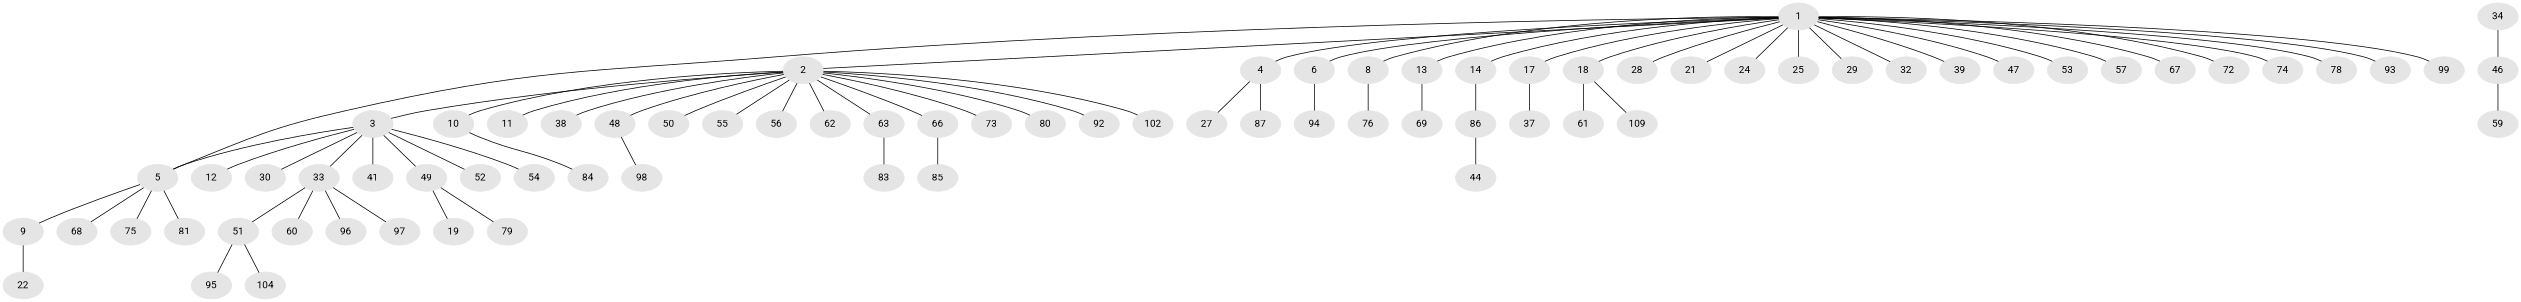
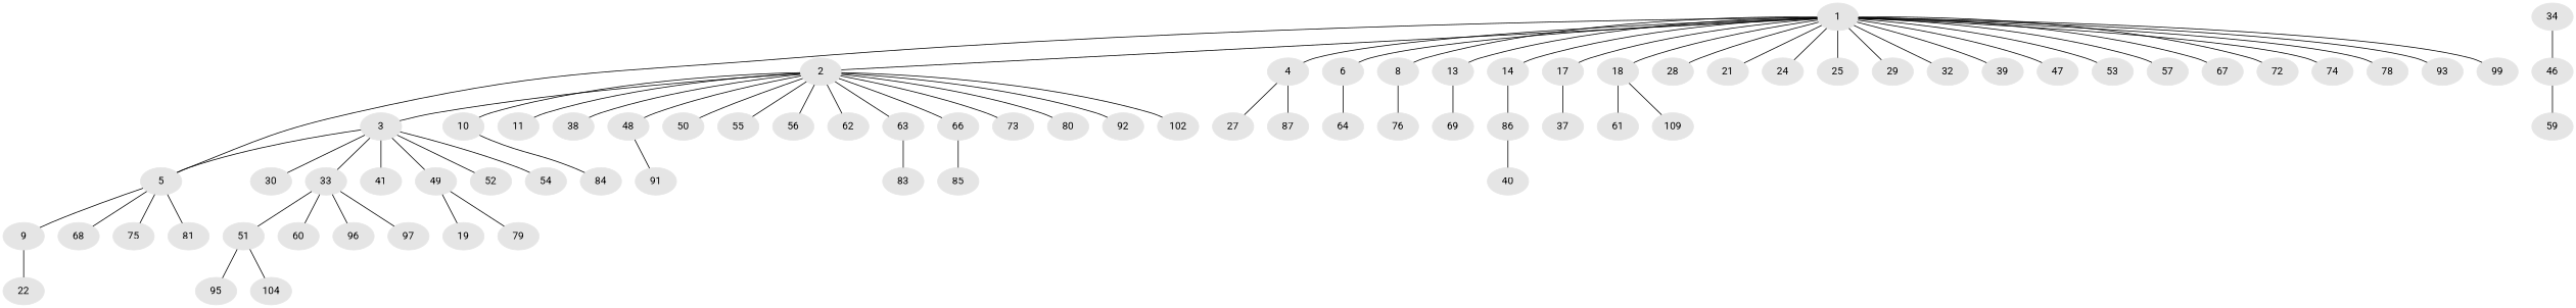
  graph {
    fontname=Roboto
    node [color=gray90 fontname=Roboto style=filled]
    edge [fontname=Roboto]
    1 [super="+28"]
    2 [super="+103"]
    4 [super="+45"]
    5 [super="+51"]
    6 [super="+43"]
    8 [super="+31"]
    13 [super="+16"]
    14 [super="+36"]
    17 [super="+107"]
    18 [super="+105"]
    n11 [label=28 super="+35"]
    21
    24
    25 [super="+26"]
    29 [super="+82"]
    32
    39
    47 [super="+106"]
    53 [super="+101"]
    57
    67
    72
    74
    78
    93
    99
    3 [super="+7"]
    10
    11
    38
    48 [super="+108"]
    50
    55
    56
    62
    63 [super="+100"]
    66 [super="+71"]
    73
    80
    92
    102
    27 [super="+89"]
    87
    9 [super="+91"]
    68 [super="+88"]
    75
    81
-   64 [super="+77" label=94]
+   64 [super="+77"]
    76
    69
    86
    37
    61
    109
-   12
    30
    33 [super="+44"]
    41
    49
    52
    54
    84
-   98
+   98 [label=91]
    83
    85
    n66 [label=51 super="+90"]
    60
    96
    97
    19
    79
    22
-   40 [label=44]
+   40
    34 [super="+94"]
    46
    95
    104
    59 [super="+65"]
    1 -- 2
    1 -- 4
    1 -- 5
    1 -- 6
    1 -- 8
    1 -- 13
    1 -- 14
    1 -- 17
    1 -- 18
    1 -- n11
    1 -- 21
    1 -- 24
    1 -- 25
    1 -- 29
    1 -- 32
    1 -- 39
    1 -- 47
    1 -- 53
    1 -- 57
    1 -- 67
    1 -- 72
    1 -- 74
    1 -- 78
    1 -- 93
    1 -- 99
    2 -- 3
    2 -- 10
    2 -- 11
    2 -- 38
    2 -- 48
    2 -- 50
    2 -- 55
    2 -- 56
    2 -- 62
    2 -- 63
    2 -- 66
    2 -- 73
    2 -- 80
    2 -- 92
    2 -- 102
    4 -- 27
    4 -- 87
    5 -- 9
    5 -- 68
    5 -- 75
    5 -- 81
    6 -- 64
    8 -- 76
    13 -- 69
    14 -- 86
    17 -- 37
    18 -- 61
    18 -- 109
    3 -- 5
-   3 -- 12
    3 -- 30
    3 -- 33
    3 -- 41
    3 -- 49
    3 -- 52
    3 -- 54
    10 -- 84
    48 -- 98
    63 -- 83
    66 -- 85
    9 -- 22
    86 -- 40
    33 -- n66
    33 -- 60
    33 -- 96
    33 -- 97
    49 -- 19
    49 -- 79
    n66 -- 95
    n66 -- 104
    34 -- 46
    46 -- 59
  }
